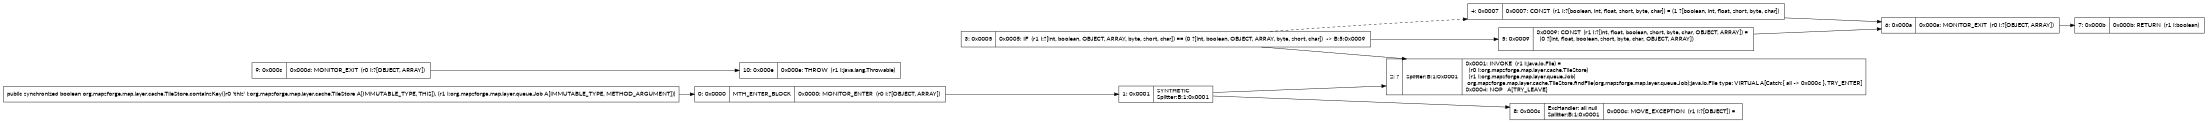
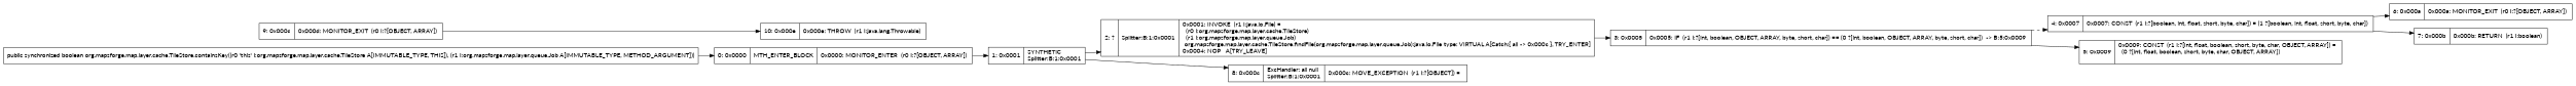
  digraph {
    fontname=Lato
    rankdir=LR
    node [fontname=Lato shape=record]
    edge [fontname=Lato]
    n1 [label="{0\:\ 0x0000|MTH_ENTER_BLOCK\l|0x0000: MONITOR_ENTER  (r0 I:?[OBJECT, ARRAY]) \l}"]
    n2 [label="{1\:\ 0x0001|SYNTHETIC\lSplitter:B:1:0x0001\l}"]
    n3 [label="{2\:\ ?|Splitter:B:1:0x0001\l|0x0001: INVOKE  (r1 I:java.io.File) = \l  (r0 I:org.mapsforge.map.layer.cache.TileStore)\l  (r1 I:org.mapsforge.map.layer.queue.Job)\l org.mapsforge.map.layer.cache.TileStore.findFile(org.mapsforge.map.layer.queue.Job):java.io.File type: VIRTUAL A[Catch:\{ all \-\> 0x000c \}, TRY_ENTER]\l0x0004: NOP   A[TRY_LEAVE]\l}"]
    n4 [label="{8\:\ 0x000c|ExcHandler: all null\lSplitter:B:1:0x0001\l|0x000c: MOVE_EXCEPTION  (r1 I:?[OBJECT]) =  \l}"]
    n5 [label="{3\:\ 0x0005|0x0005: IF  (r1 I:?[int, boolean, OBJECT, ARRAY, byte, short, char]) == (0 ?[int, boolean, OBJECT, ARRAY, byte, short, char])  \-\> B:5:0x0009 \l}"]
    n6 [label="{4\:\ 0x0007|0x0007: CONST  (r1 I:?[boolean, int, float, short, byte, char]) = (1 ?[boolean, int, float, short, byte, char]) \l}"]
    n7 [label="{5\:\ 0x0009|0x0009: CONST  (r1 I:?[int, float, boolean, short, byte, char, OBJECT, ARRAY]) = \l  (0 ?[int, float, boolean, short, byte, char, OBJECT, ARRAY])\l \l}"]
    n8 [label="{6\:\ 0x000a|0x000a: MONITOR_EXIT  (r0 I:?[OBJECT, ARRAY]) \l}"]
    n9 [label="{7\:\ 0x000b|0x000b: RETURN  (r1 I:boolean) \l}"]
    n10 [label="{9\:\ 0x000d|0x000d: MONITOR_EXIT  (r0 I:?[OBJECT, ARRAY]) \l}"]
    n11 [label="{10\:\ 0x000e|0x000e: THROW  (r1 I:java.lang.Throwable) \l}"]
    n12 [label="{public synchronized boolean org.mapsforge.map.layer.cache.TileStore.containsKey((r0 'this' I:org.mapsforge.map.layer.cache.TileStore A[IMMUTABLE_TYPE, THIS]), (r1 I:org.mapsforge.map.layer.queue.Job A[IMMUTABLE_TYPE, METHOD_ARGUMENT])) }"]
    n1 -> n2
    n2 -> n3
    n2 -> n4
-   n5 -> n3
+   n3 -> n5
    n5 -> n6 [style=dashed]
    n5 -> n7
    n6 -> n8
-   n7 -> n8
-   n8 -> n9
+   n6 -> n9
    n10 -> n11
    n12 -> n1
  }
